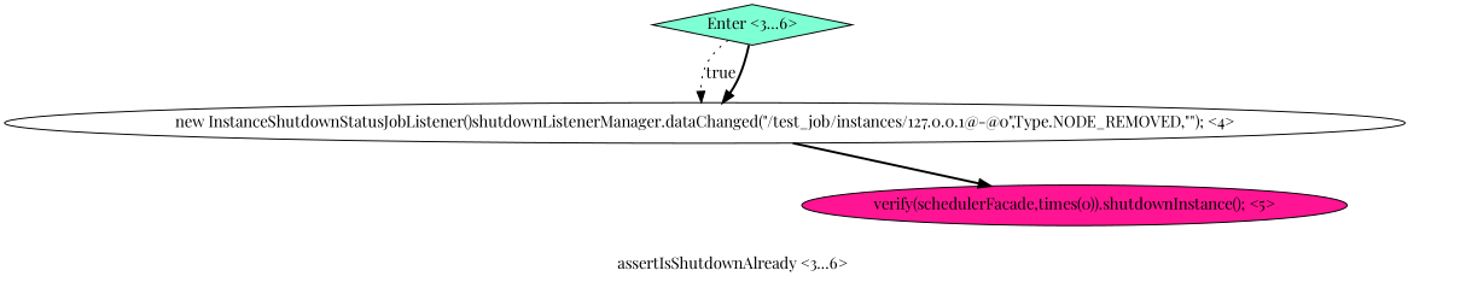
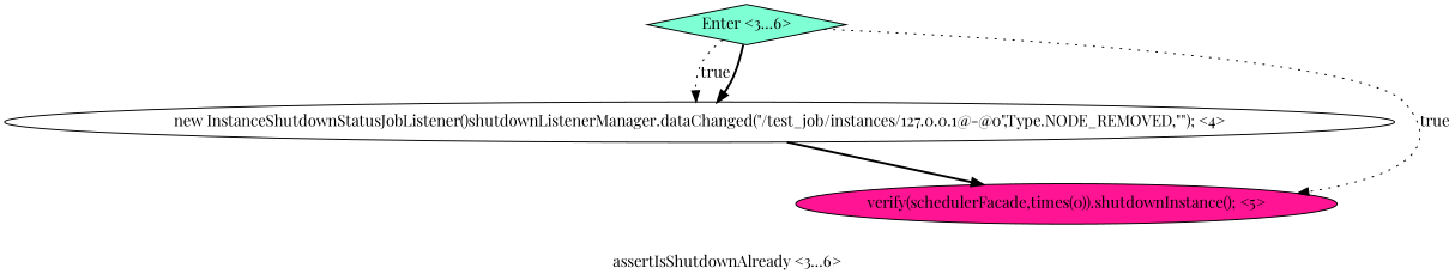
  digraph {
    label="assertIsShutdownAlready <3...6>"
    fontname="Playfair Display"
    node [shape=ellipse style=filled fontname="Playfair Display"]
    edge [style=bold fontname="Playfair Display"]
    n1 [fillcolor=white label="new InstanceShutdownStatusJobListener()shutdownListenerManager.dataChanged(\"/test_job/instances/127.0.0.1@-@0\",Type.NODE_REMOVED,\"\"); <4>"]
    n2 [fillcolor=deeppink label="verify(schedulerFacade,times(0)).shutdownInstance(); <5>"]
    n3 [fillcolor=aquamarine label="Enter <3...6>" shape=diamond]
    n1 -> n2
    n3 -> n1 [label=true style=dotted]
    n3 -> n1
+   n3 -> n2 [label=true style=dotted]
  }
